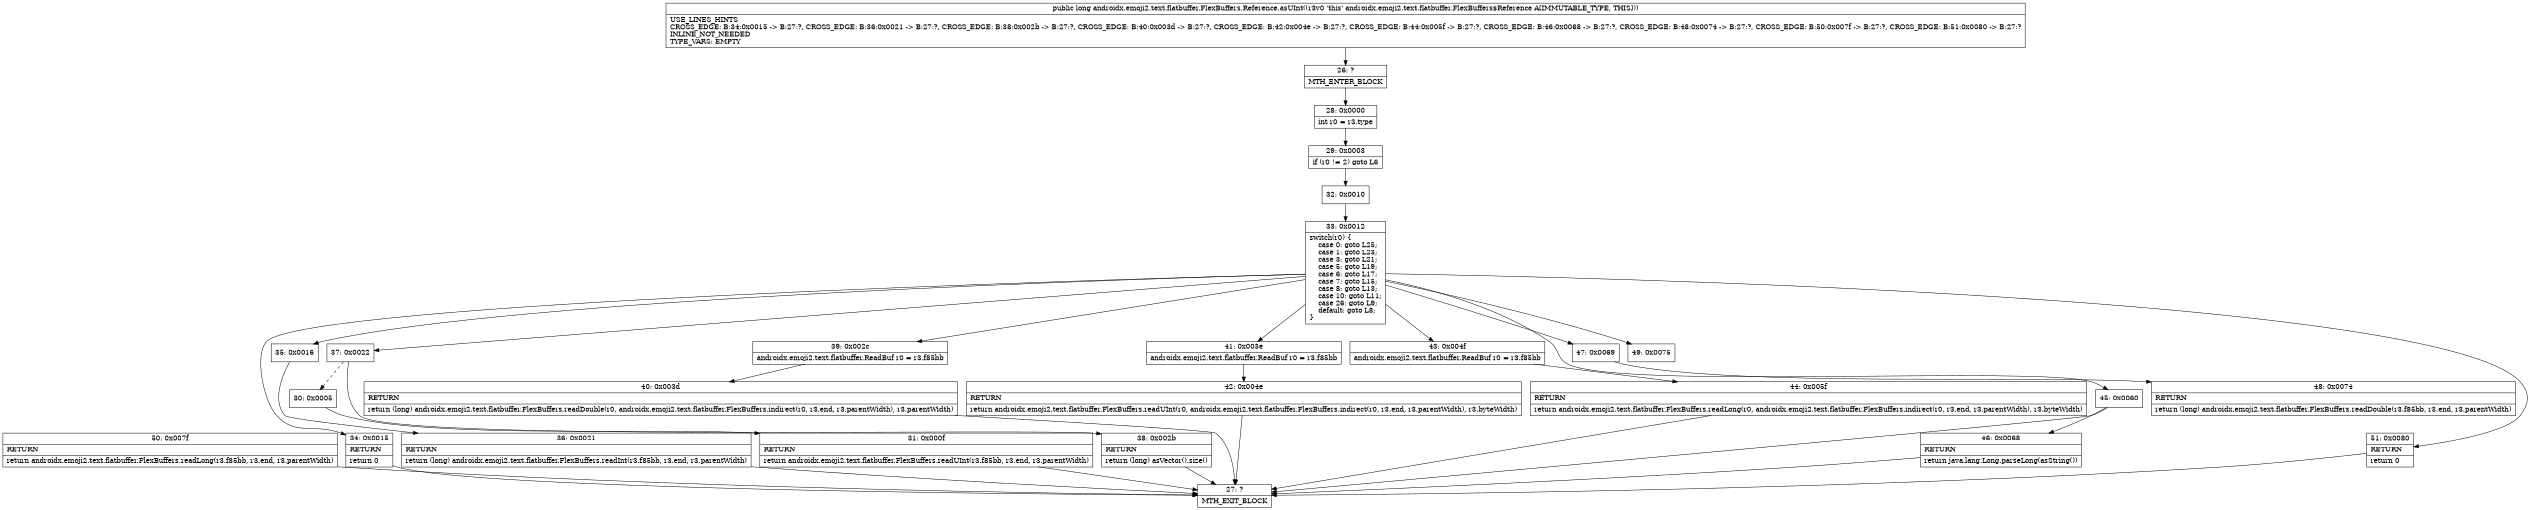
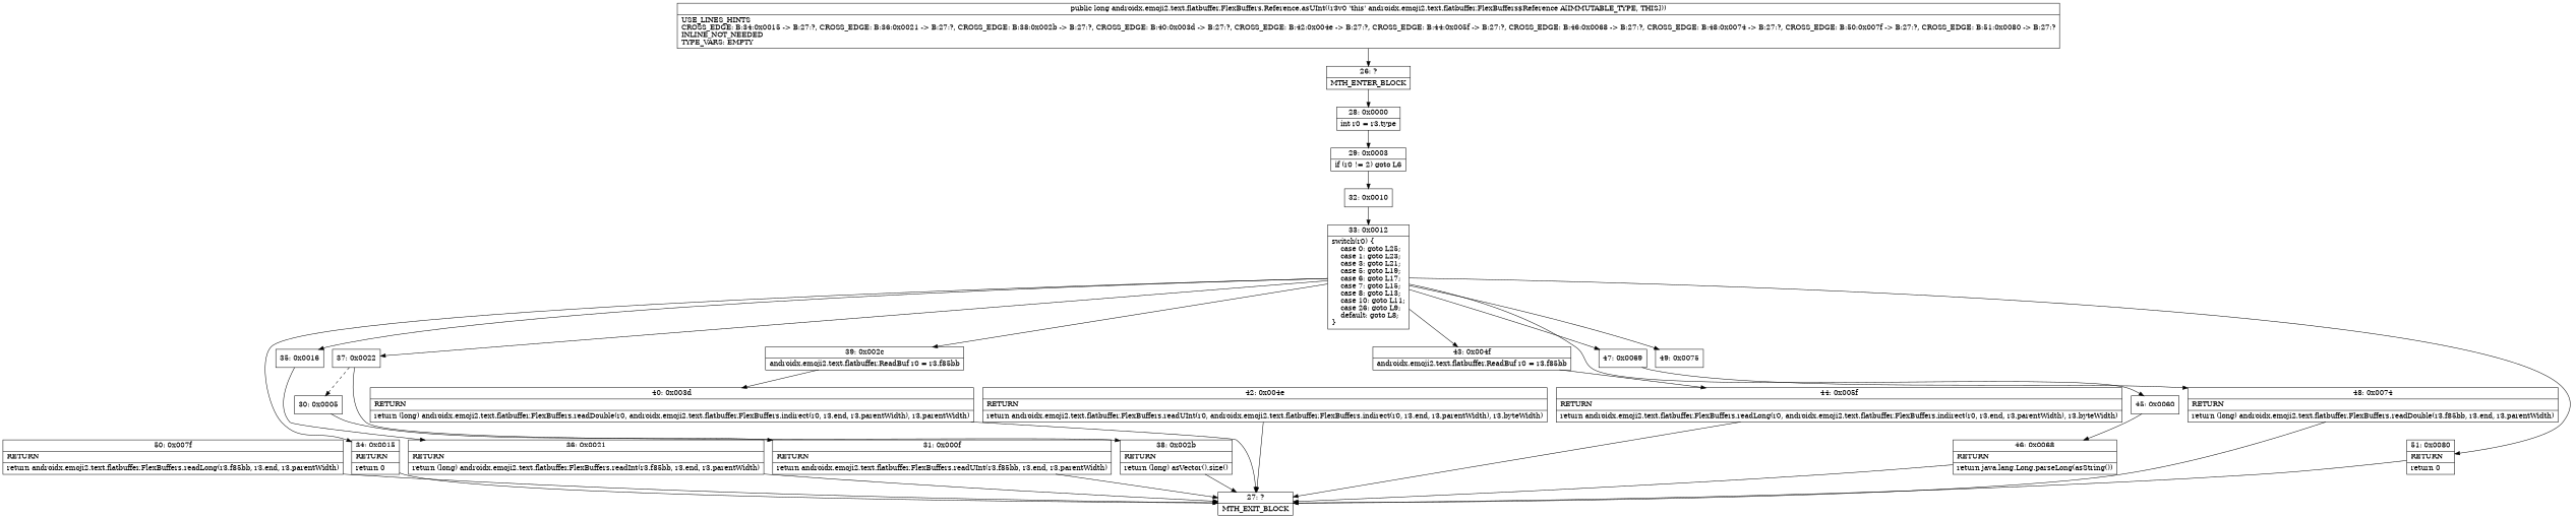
  digraph {
    node [shape=record]
    n1 [label="{26\:\ ?|MTH_ENTER_BLOCK\l}"]
    n2 [label="{28\:\ 0x0000|int r0 = r3.type\l}"]
    n3 [label="{29\:\ 0x0003|if (r0 != 2) goto L6\l}"]
    n4 [label="{32\:\ 0x0010}"]
    n5 [label="{30\:\ 0x0005}"]
    n6 [label="{31\:\ 0x000f|RETURN\l|return androidx.emoji2.text.flatbuffer.FlexBuffers.readUInt(r3.f85bb, r3.end, r3.parentWidth)\l}"]
    n7 [label="{33\:\ 0x0012|switch(r0) \{\l    case 0: goto L25;\l    case 1: goto L23;\l    case 3: goto L21;\l    case 5: goto L19;\l    case 6: goto L17;\l    case 7: goto L15;\l    case 8: goto L13;\l    case 10: goto L11;\l    case 26: goto L9;\l    default: goto L8;\l\}\l}"]
    n8 [label="{27\:\ ?|MTH_EXIT_BLOCK\l}"]
    n9 [label="{34\:\ 0x0015|RETURN\l|return 0\l}"]
    n10 [label="{35\:\ 0x0016}"]
    n11 [label="{37\:\ 0x0022}"]
    n12 [label="{39\:\ 0x002c|androidx.emoji2.text.flatbuffer.ReadBuf r0 = r3.f85bb\l}"]
-   n13 [label="{41\:\ 0x003e|androidx.emoji2.text.flatbuffer.ReadBuf r0 = r3.f85bb\l}"]
    n14 [label="{43\:\ 0x004f|androidx.emoji2.text.flatbuffer.ReadBuf r0 = r3.f85bb\l}"]
    n15 [label="{45\:\ 0x0060}"]
    n16 [label="{47\:\ 0x0069}"]
    n17 [label="{49\:\ 0x0075}"]
    n18 [label="{51\:\ 0x0080|RETURN\l|return 0\l}"]
    n19 [label="{36\:\ 0x0021|RETURN\l|return (long) androidx.emoji2.text.flatbuffer.FlexBuffers.readInt(r3.f85bb, r3.end, r3.parentWidth)\l}"]
    n20 [label="{38\:\ 0x002b|RETURN\l|return (long) asVector().size()\l}"]
    n21 [label="{40\:\ 0x003d|RETURN\l|return (long) androidx.emoji2.text.flatbuffer.FlexBuffers.readDouble(r0, androidx.emoji2.text.flatbuffer.FlexBuffers.indirect(r0, r3.end, r3.parentWidth), r3.parentWidth)\l}"]
    n22 [label="{42\:\ 0x004e|RETURN\l|return androidx.emoji2.text.flatbuffer.FlexBuffers.readUInt(r0, androidx.emoji2.text.flatbuffer.FlexBuffers.indirect(r0, r3.end, r3.parentWidth), r3.byteWidth)\l}"]
    n23 [label="{44\:\ 0x005f|RETURN\l|return androidx.emoji2.text.flatbuffer.FlexBuffers.readLong(r0, androidx.emoji2.text.flatbuffer.FlexBuffers.indirect(r0, r3.end, r3.parentWidth), r3.byteWidth)\l}"]
    n24 [label="{46\:\ 0x0068|RETURN\l|return java.lang.Long.parseLong(asString())\l}"]
    n25 [label="{48\:\ 0x0074|RETURN\l|return (long) androidx.emoji2.text.flatbuffer.FlexBuffers.readDouble(r3.f85bb, r3.end, r3.parentWidth)\l}"]
    n26 [label="{50\:\ 0x007f|RETURN\l|return androidx.emoji2.text.flatbuffer.FlexBuffers.readLong(r3.f85bb, r3.end, r3.parentWidth)\l}"]
    n27 [label="{public long androidx.emoji2.text.flatbuffer.FlexBuffers.Reference.asUInt((r3v0 'this' androidx.emoji2.text.flatbuffer.FlexBuffers$Reference A[IMMUTABLE_TYPE, THIS]))  | USE_LINES_HINTS\lCROSS_EDGE: B:34:0x0015 \-\> B:27:?, CROSS_EDGE: B:36:0x0021 \-\> B:27:?, CROSS_EDGE: B:38:0x002b \-\> B:27:?, CROSS_EDGE: B:40:0x003d \-\> B:27:?, CROSS_EDGE: B:42:0x004e \-\> B:27:?, CROSS_EDGE: B:44:0x005f \-\> B:27:?, CROSS_EDGE: B:46:0x0068 \-\> B:27:?, CROSS_EDGE: B:48:0x0074 \-\> B:27:?, CROSS_EDGE: B:50:0x007f \-\> B:27:?, CROSS_EDGE: B:51:0x0080 \-\> B:27:?\lINLINE_NOT_NEEDED\lTYPE_VARS: EMPTY\l}"]
    n1 -> n2
    n2 -> n3
    n3 -> n4
    n4 -> n7
    n5 -> n6
    n6 -> n8
    n7 -> n9
    n7 -> n10
    n7 -> n11
    n7 -> n12
-   n7 -> n13
    n7 -> n14
    n7 -> n15
    n7 -> n16
    n7 -> n17
    n7 -> n18
    n9 -> n8
    n10 -> n19
    n11 -> n5 [style=dashed]
    n11 -> n20
    n12 -> n21
-   n13 -> n22
    n14 -> n23
    n15 -> n24
    n16 -> n25
    n18 -> n8
    n19 -> n8
    n20 -> n8
    n21 -> n8
    n22 -> n8
    n23 -> n8
    n24 -> n8
-   n15 -> n8
+   n25 -> n8
    n26 -> n8
    n27 -> n1
  }
